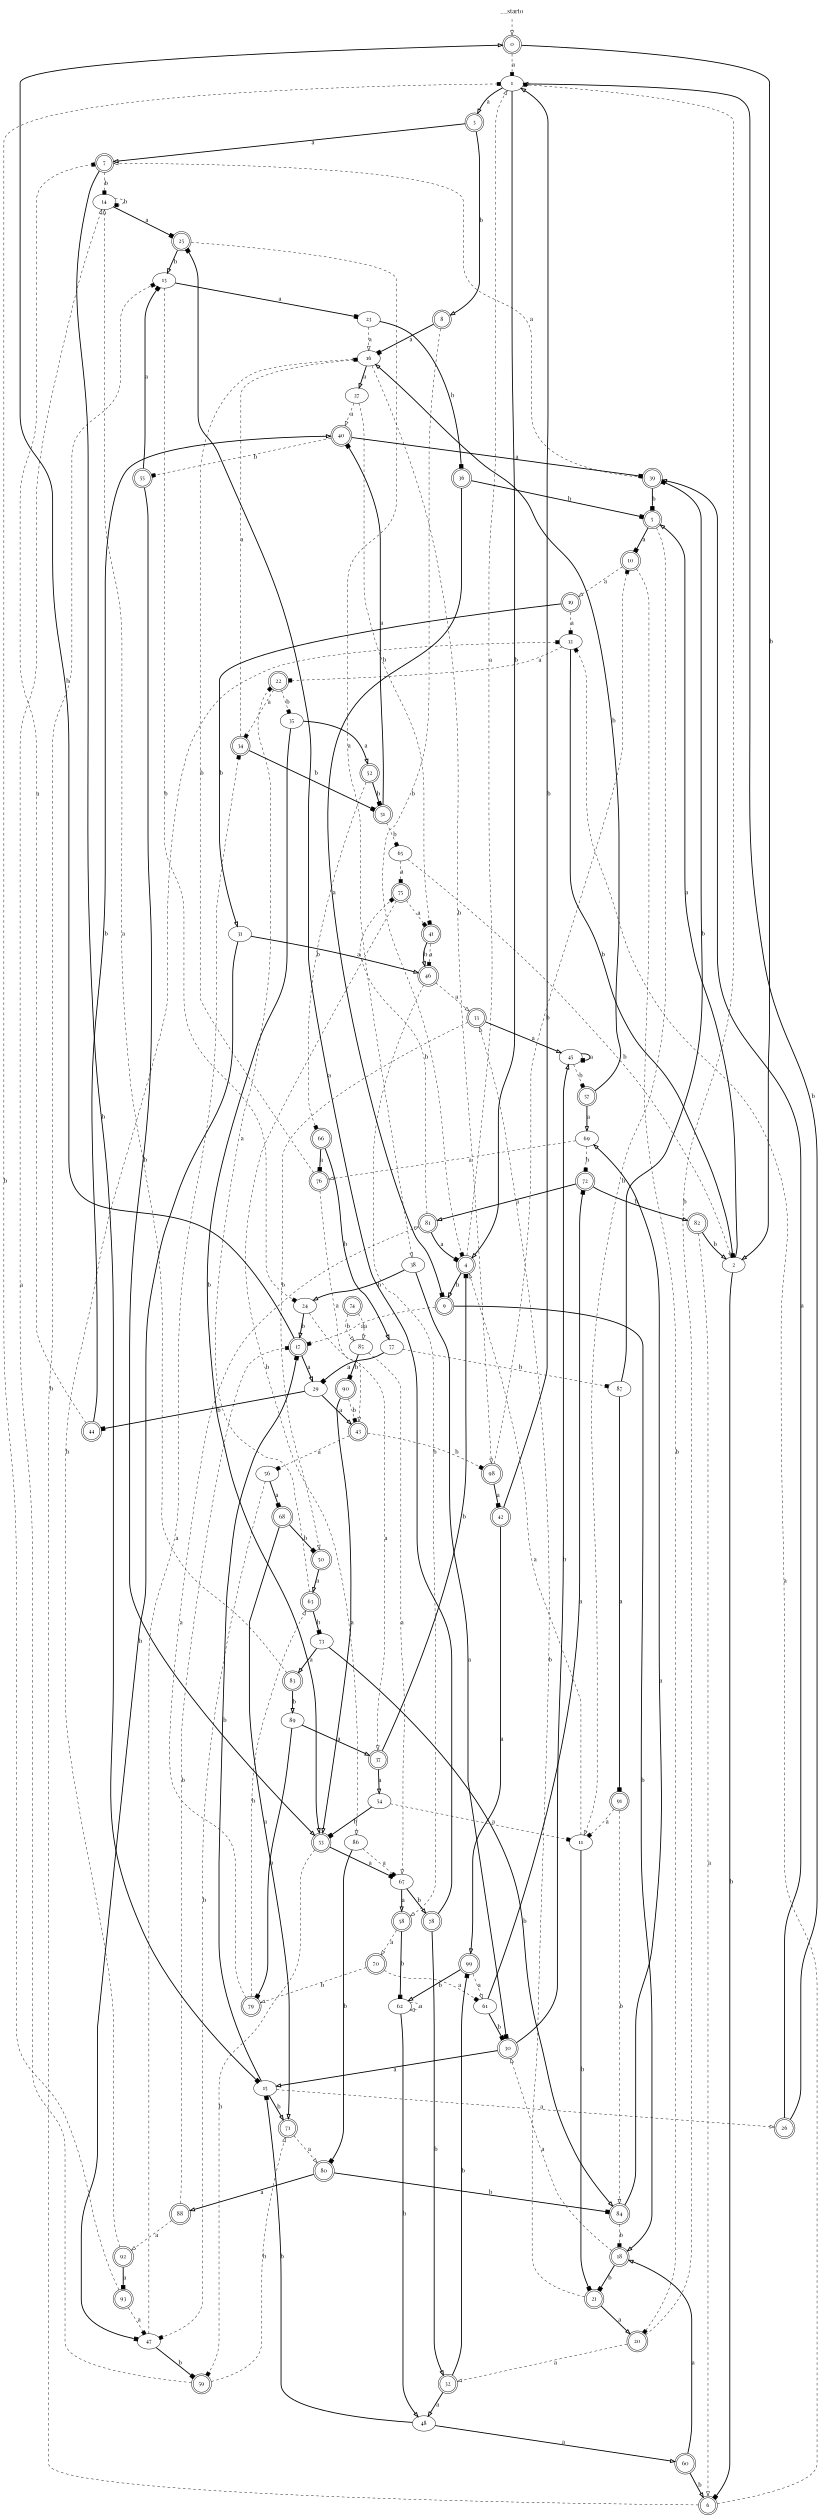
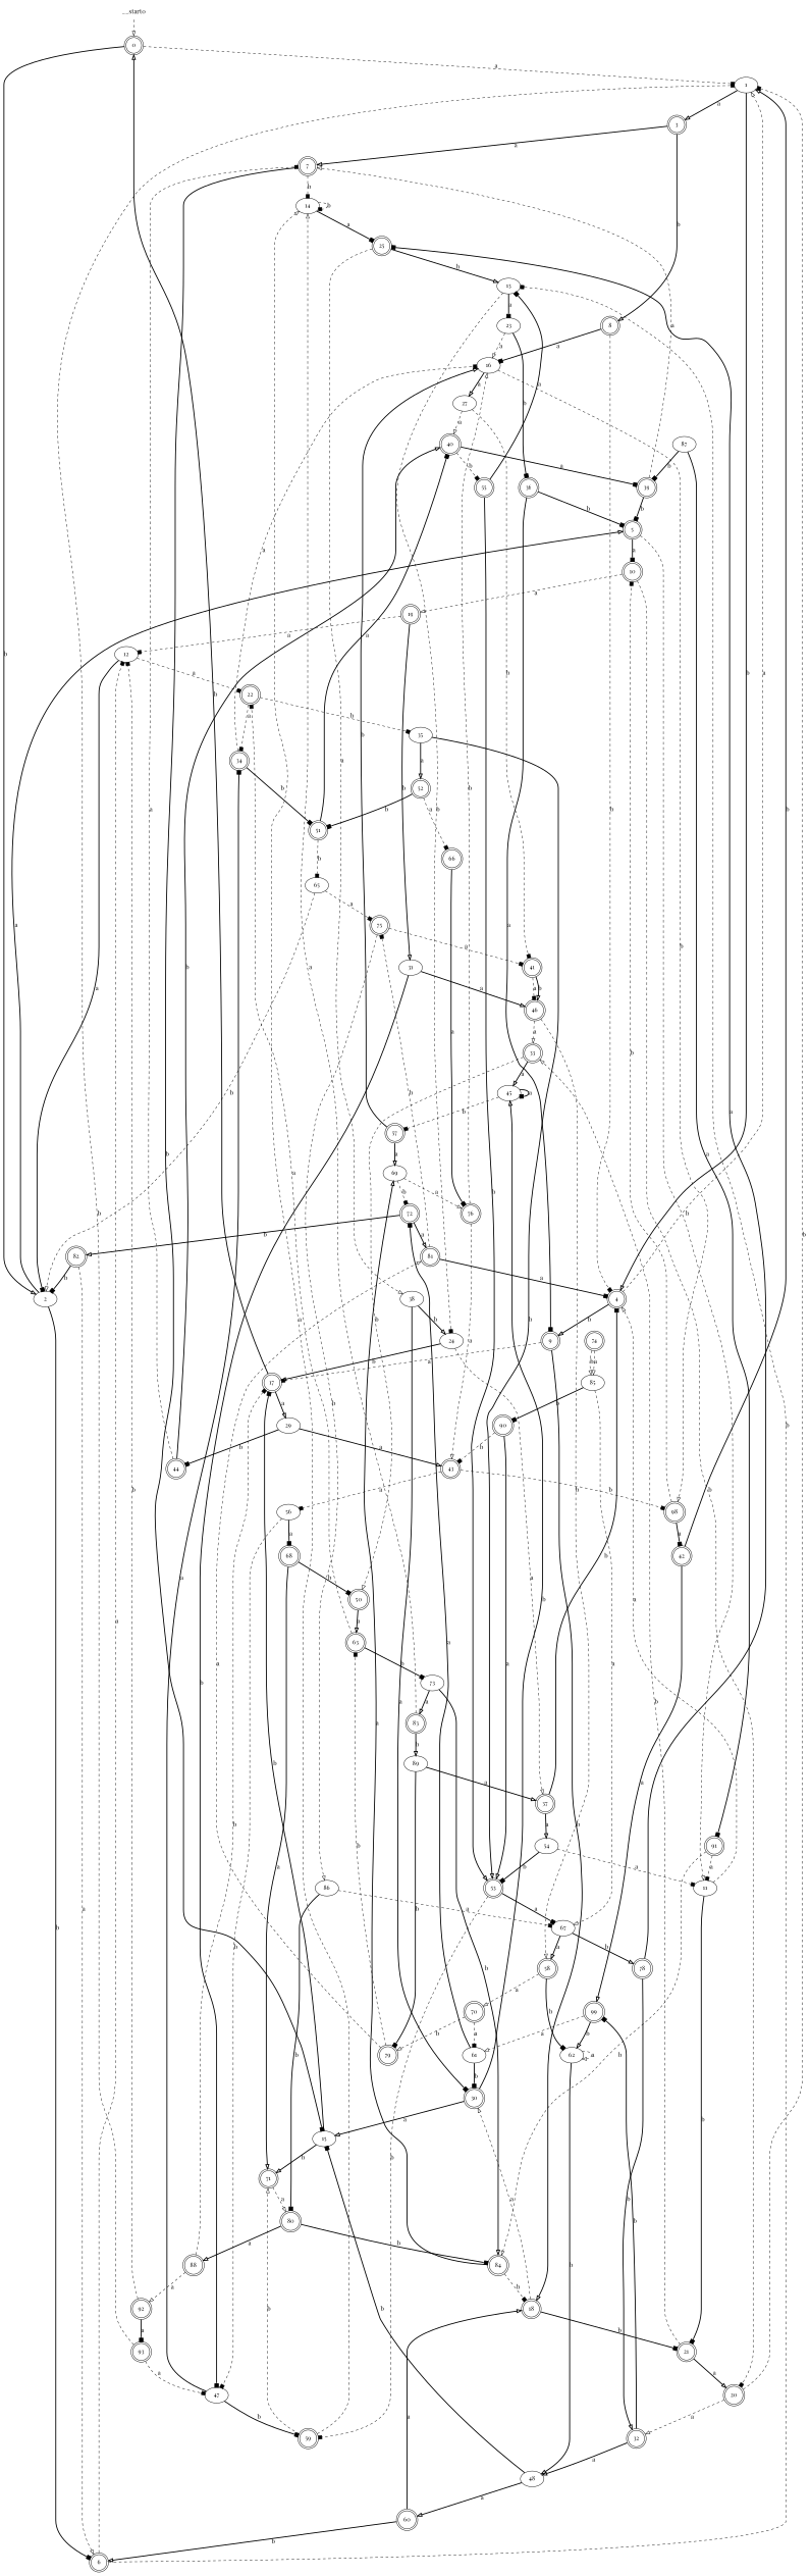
  digraph {
    fontname="Playfair Display"
    node [fontname="Playfair Display" shape=doublecircle]
    edge [arrowhead=onormal fontname="Playfair Display" style=bold]
    __start0 [shape=none]
    0
    1 [shape=""]
    2 [shape=""]
    3
    4
    5
    6
    7
    8
    9
    10
    11 [shape=""]
    12 [shape=""]
    13 [shape=""]
    14 [shape=""]
    15 [shape=""]
    16 [shape=""]
    17
    18
    19
    20
    21
    22
    23 [shape=""]
    24 [shape=""]
    25
-   26
    71
    27 [shape=""]
    n31 [label=98]
    29 [shape=""]
    30
    31 [shape=""]
    32
    33
    34
    35 [shape=""]
    36
    37
    38 [shape=""]
    39
    40
    41
    42
    43
    44
    45 [shape=""]
    46
    47 [shape=""]
    48 [shape=""]
    n52 [label=99]
    50
    51
    52
    53
    54 [shape=""]
    55
    56 [shape=""]
    57
    58
    59
    60
    61 [shape=""]
    62 [shape=""]
    63
    65 [shape=""]
    66
    67 [shape=""]
    68
    69 [shape=""]
    70
    72
    73 [shape=""]
    75
    76
-   77 [shape=""]
    78
    79
    80
    81
    82
    83
    84
    85 [shape=""]
    74
    86 [shape=""]
    87 [shape=""]
    88
    89 [shape=""]
    90
    91
    92
    93
    __start0 -> 0 [style=dashed]
    0 -> 1 [arrowhead=box label=a style=dashed]
    0 -> 2 [label=b]
    1 -> 3 [label=a]
    1 -> 4 [label=b]
    2 -> 5 [label=a]
    2 -> 6 [arrowhead=box label=b]
    3 -> 7 [label=a]
    3 -> 8 [label=b]
    4 -> 1 [label=a style=dashed]
    4 -> 9 [label=b]
    5 -> 10 [arrowhead=box label=a]
    5 -> 11 [label=b style=dashed]
    6 -> 12 [arrowhead=box label=a style=dashed]
    6 -> 13 [arrowhead=box label=b style=dashed]
    7 -> 14 [arrowhead=box label=b style=dashed]
    7 -> 15 [arrowhead=box label=b]
    8 -> 4 [arrowhead=box label=b style=dashed]
    8 -> 16 [arrowhead=box label=a]
    9 -> 17 [arrowhead=box label=a style=dashed]
    9 -> 18 [label=b]
    10 -> 19 [label=a style=dashed]
    10 -> 20 [arrowhead=box label=b style=dashed]
    11 -> 4 [label=a style=dashed]
    11 -> 21 [arrowhead=box label=b]
-   12 -> 2 [arrowhead=box label=b]
+   12 -> 2 [arrowhead=box label=a]
    12 -> 22 [arrowhead=box label=a style=dashed]
    13 -> 23 [arrowhead=box label=a]
    13 -> 24 [arrowhead=box label=b style=dashed]
    14 -> 14 [arrowhead=box label=b style=dashed]
    14 -> 25 [arrowhead=box label=a]
    15 -> 17 [arrowhead=box label=b]
-   15 -> 26 [label=a style=dashed]
    15 -> 71 [label=b]
    16 -> 27 [label=a]
    16 -> n31 [label=b style=dashed]
    17 -> 0 [label=b]
    17 -> 29 [label=a]
    18 -> 21 [arrowhead=box label=b]
    18 -> 30 [label=a style=dashed]
    19 -> 12 [arrowhead=box label=a style=dashed]
    19 -> 31 [label=b]
    20 -> 1 [arrowhead=box label=b style=dashed]
    20 -> 32 [label=a style=dashed]
    21 -> 20 [label=a]
    21 -> 33 [label=b style=dashed]
    22 -> 34 [arrowhead=box label=a style=dashed]
    22 -> 35 [arrowhead=box label=b style=dashed]
    23 -> 16 [label=a style=dashed]
    23 -> 36 [arrowhead=box label=b]
    24 -> 17 [label=b]
    24 -> 37 [label=a style=dashed]
    25 -> 13 [label=b]
    25 -> 38 [label=a style=dashed]
-   26 -> 1 [label=b]
-   26 -> 39 [label=a]
    71 -> 80 [label=a style=dashed]
    27 -> 40 [label=a style=dashed]
    27 -> 41 [arrowhead=box label=b style=dashed]
    n31 -> 10 [arrowhead=box label=b style=dashed]
    n31 -> 42 [arrowhead=box label=a]
    29 -> 43 [label=a]
    29 -> 44 [arrowhead=box label=b]
    30 -> 15 [label=a]
    30 -> 45 [label=b]
    31 -> 46 [label=a]
    31 -> 47 [arrowhead=box label=b]
    32 -> 48 [label=a]
    32 -> n52 [arrowhead=box label=b]
    33 -> 45 [label=a]
    33 -> 50 [label=b style=dashed]
    34 -> 16 [arrowhead=box label=a style=dashed]
    34 -> 51 [arrowhead=box label=b]
    35 -> 52 [label=a]
    35 -> 53 [label=b]
    36 -> 5 [arrowhead=box label=b]
    36 -> 9 [arrowhead=box label=a]
    37 -> 4 [arrowhead=box label=b]
    37 -> 54 [label=a]
    38 -> 24 [label=b]
    38 -> 30 [arrowhead=box label=a]
    39 -> 5 [arrowhead=box label=b]
    39 -> 7 [label=a style=dashed]
    40 -> 39 [arrowhead=box label=a]
    40 -> 55 [arrowhead=box label=b style=dashed]
    41 -> 46 [arrowhead=box label=a style=dashed]
    41 -> 46 [label=b]
    42 -> 1 [label=b]
    42 -> n52 [label=a]
    43 -> n31 [arrowhead=box label=b style=dashed]
    43 -> 56 [arrowhead=box label=a style=dashed]
    44 -> 7 [arrowhead=box label=a style=dashed]
    44 -> 40 [label=b]
    45 -> 45 [arrowhead=box label=a]
    45 -> 57 [arrowhead=box label=b style=dashed]
    46 -> 33 [label=a style=dashed]
    46 -> 58 [label=b style=dashed]
-   47 -> 34 [arrowhead=box label=a style=dashed]
+   47 -> 34 [arrowhead=box label=a]
    47 -> 59 [arrowhead=box label=b]
    48 -> 15 [arrowhead=box label=b]
    48 -> 60 [label=a]
    n52 -> 61 [label=a style=dashed]
    n52 -> 62 [label=b]
    50 -> 63 [label=a]
    51 -> 40 [arrowhead=box label=a]
    51 -> 65 [arrowhead=box label=b style=dashed]
    52 -> 51 [arrowhead=box label=b]
-   52 -> 66 [arrowhead=box label=b style=dashed]
+   52 -> 66 [arrowhead=box label=a style=dashed]
    53 -> 59 [arrowhead=box label=b style=dashed]
    53 -> 67 [arrowhead=box label=a]
    54 -> 11 [arrowhead=box label=a style=dashed]
    54 -> 53 [arrowhead=box label=b]
    55 -> 13 [arrowhead=box label=a]
    55 -> 53 [label=b]
    56 -> 47 [arrowhead=box label=b style=dashed]
    56 -> 68 [arrowhead=box label=a]
    57 -> 16 [label=b]
    57 -> 69 [label=a]
    58 -> 62 [arrowhead=box label=b]
    58 -> 70 [label=a style=dashed]
    59 -> 14 [label=a style=dashed]
    59 -> 71 [label=b style=dashed]
    60 -> 6 [label=b]
    60 -> 18 [label=a]
    61 -> 30 [arrowhead=box label=b]
    61 -> 72 [arrowhead=box label=a]
    62 -> 48 [label=b]
    62 -> 62 [label=a style=dashed]
    63 -> 22 [arrowhead=box label=a style=dashed]
    63 -> 73 [arrowhead=box label=b]
    65 -> 2 [label=b style=dashed]
    65 -> 75 [arrowhead=box label=a style=dashed]
    66 -> 76 [arrowhead=box label=a]
-   66 -> 77 [label=b]
    67 -> 58 [label=a]
    67 -> 78 [label=b]
    68 -> 71 [label=a]
    68 -> 50 [arrowhead=box label=b]
    69 -> 72 [arrowhead=box label=b style=dashed]
    69 -> 76 [label=a style=dashed]
    70 -> 61 [arrowhead=box label=a style=dashed]
    70 -> 79 [label=b style=dashed]
    72 -> 81 [label=a]
    72 -> 82 [label=b]
    73 -> 83 [label=a]
    73 -> 84 [label=b]
    75 -> 41 [arrowhead=box label=a style=dashed]
    75 -> 86 [label=b style=dashed]
    76 -> 16 [label=b style=dashed]
    76 -> 43 [label=a style=dashed]
-   77 -> 29 [arrowhead=box label=a]
-   77 -> 87 [arrowhead=box label=b style=dashed]
    78 -> 25 [arrowhead=box label=a]
    78 -> 32 [label=b]
-   79 -> 63 [label=b style=dashed]
+   79 -> 63 [arrowhead=box label=b style=dashed]
    79 -> 81 [label=a style=dashed]
    80 -> 84 [arrowhead=box label=b]
    80 -> 88 [label=a]
    81 -> 4 [arrowhead=box label=a]
    81 -> 75 [arrowhead=box label=b style=dashed]
-   82 -> 2 [label=b]
+   82 -> 2 [arrowhead=box label=b]
    82 -> 6 [label=a style=dashed]
    83 -> 14 [label=a style=dashed]
    83 -> 89 [label=b]
    84 -> 18 [arrowhead=box label=b style=dashed]
    84 -> 69 [label=a]
    85 -> 67 [label=a style=dashed]
    85 -> 90 [arrowhead=box label=b]
    74 -> 85 [label=a style=dashed]
    74 -> 85 [label=b style=dashed]
    86 -> 67 [arrowhead=box label=a style=dashed]
    86 -> 80 [arrowhead=box label=b]
    87 -> 39 [arrowhead=box label=b]
    87 -> 91 [arrowhead=box label=a]
    88 -> 17 [arrowhead=box label=b style=dashed]
    88 -> 92 [label=a style=dashed]
    89 -> 37 [label=a]
    89 -> 79 [arrowhead=box label=b]
    90 -> 43 [arrowhead=box label=b style=dashed]
    90 -> 53 [label=a]
    91 -> 11 [arrowhead=box label=a style=dashed]
    91 -> 84 [label=b style=dashed]
    92 -> 12 [arrowhead=box label=b style=dashed]
    92 -> 93 [arrowhead=box label=a]
    93 -> 1 [arrowhead=box label=b style=dashed]
    93 -> 47 [arrowhead=box label=a style=dashed]
  }
